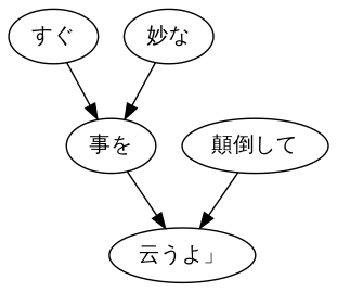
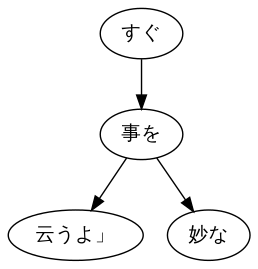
  digraph {
    n1 [label="云うよ」"]
    n2 [label="すぐ"]
    n3 [label="事を"]
-   n4 [label="顛倒して"]
    n5 [label="妙な"]
    n2 -> n3
    n3 -> n1
-   n4 -> n1
-   n5 -> n3
+   n3 -> n5
  }
